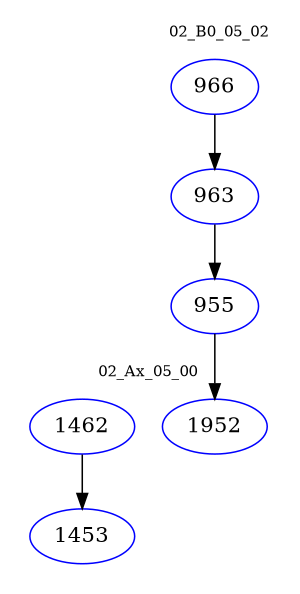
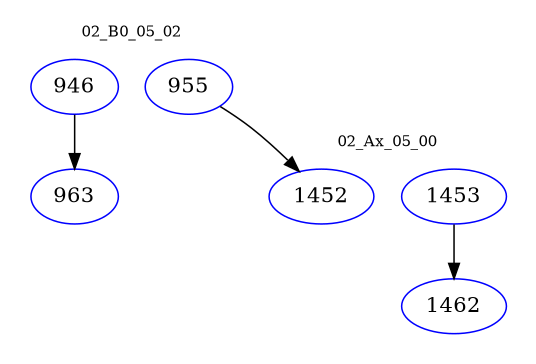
  digraph {
    node [color=blue]
    edge [color=black]
    n1 [label=1453]
-   n2 [label=1952]
+   n2 [label=1452]
    n3 [label=1462]
    n4 [label=963]
    n5 [label=955]
-   n6 [label=966]
+   n6 [label=946]
    subgraph cluster_1 {
      color=white
      fontsize=10
      label="02_Ax_05_00"
      n1
      n2
      n3
    }
    subgraph cluster_2 {
      color=white
      fontsize=10
      label="02_B0_05_02"
      n4
      n5
      n6
    }
-   n3 -> n1
-   n4 -> n5
+   n1 -> n3
    n5 -> n2
    n6 -> n4
  }
